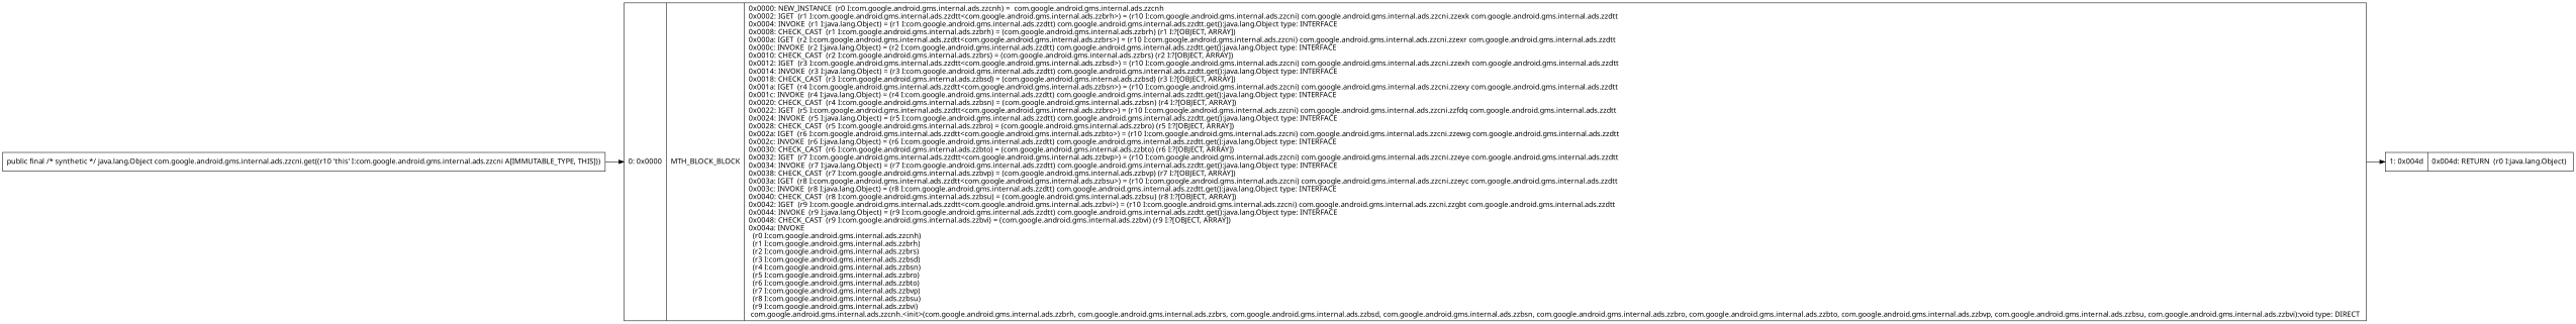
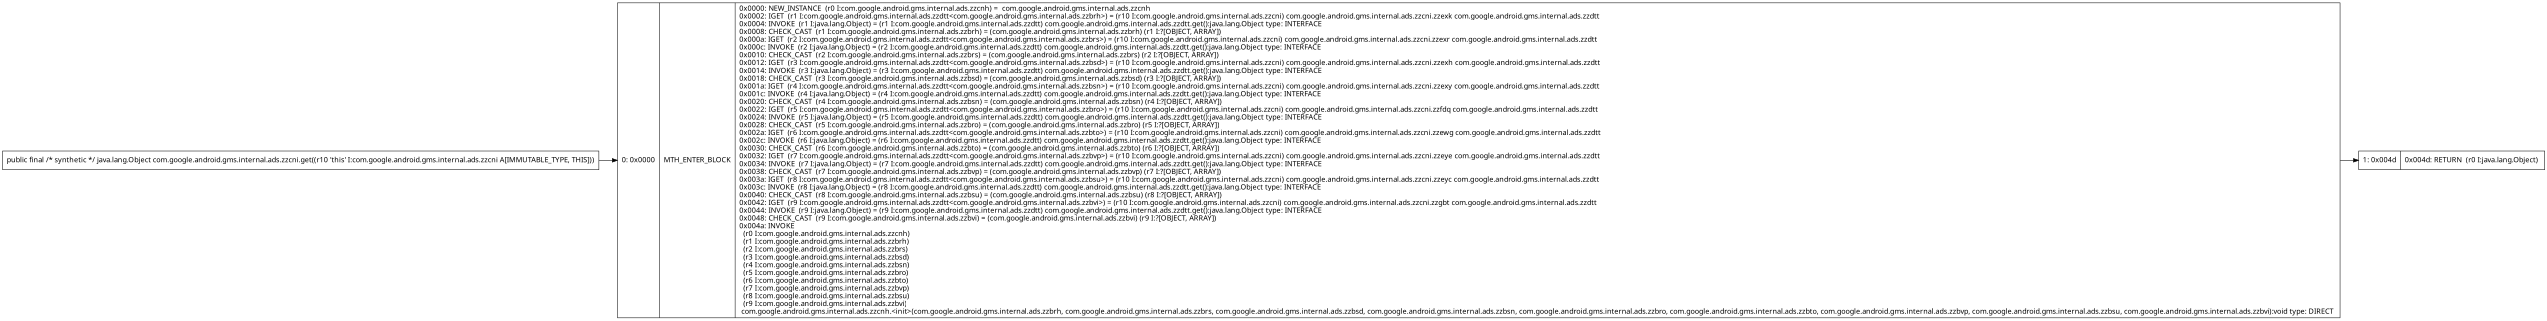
  digraph {
    rankdir=LR
    fontname="Noto Sans"
    node [shape=record fontname="Noto Sans"]
    edge [fontname="Noto Sans"]
-   n1 [label="{0\:\ 0x0000|MTH_BLOCK_BLOCK\l|0x0000: NEW_INSTANCE  (r0 I:com.google.android.gms.internal.ads.zzcnh) =  com.google.android.gms.internal.ads.zzcnh \l0x0002: IGET  (r1 I:com.google.android.gms.internal.ads.zzdtt\<com.google.android.gms.internal.ads.zzbrh\>) = (r10 I:com.google.android.gms.internal.ads.zzcni) com.google.android.gms.internal.ads.zzcni.zzexk com.google.android.gms.internal.ads.zzdtt \l0x0004: INVOKE  (r1 I:java.lang.Object) = (r1 I:com.google.android.gms.internal.ads.zzdtt) com.google.android.gms.internal.ads.zzdtt.get():java.lang.Object type: INTERFACE \l0x0008: CHECK_CAST  (r1 I:com.google.android.gms.internal.ads.zzbrh) = (com.google.android.gms.internal.ads.zzbrh) (r1 I:?[OBJECT, ARRAY]) \l0x000a: IGET  (r2 I:com.google.android.gms.internal.ads.zzdtt\<com.google.android.gms.internal.ads.zzbrs\>) = (r10 I:com.google.android.gms.internal.ads.zzcni) com.google.android.gms.internal.ads.zzcni.zzexr com.google.android.gms.internal.ads.zzdtt \l0x000c: INVOKE  (r2 I:java.lang.Object) = (r2 I:com.google.android.gms.internal.ads.zzdtt) com.google.android.gms.internal.ads.zzdtt.get():java.lang.Object type: INTERFACE \l0x0010: CHECK_CAST  (r2 I:com.google.android.gms.internal.ads.zzbrs) = (com.google.android.gms.internal.ads.zzbrs) (r2 I:?[OBJECT, ARRAY]) \l0x0012: IGET  (r3 I:com.google.android.gms.internal.ads.zzdtt\<com.google.android.gms.internal.ads.zzbsd\>) = (r10 I:com.google.android.gms.internal.ads.zzcni) com.google.android.gms.internal.ads.zzcni.zzexh com.google.android.gms.internal.ads.zzdtt \l0x0014: INVOKE  (r3 I:java.lang.Object) = (r3 I:com.google.android.gms.internal.ads.zzdtt) com.google.android.gms.internal.ads.zzdtt.get():java.lang.Object type: INTERFACE \l0x0018: CHECK_CAST  (r3 I:com.google.android.gms.internal.ads.zzbsd) = (com.google.android.gms.internal.ads.zzbsd) (r3 I:?[OBJECT, ARRAY]) \l0x001a: IGET  (r4 I:com.google.android.gms.internal.ads.zzdtt\<com.google.android.gms.internal.ads.zzbsn\>) = (r10 I:com.google.android.gms.internal.ads.zzcni) com.google.android.gms.internal.ads.zzcni.zzexy com.google.android.gms.internal.ads.zzdtt \l0x001c: INVOKE  (r4 I:java.lang.Object) = (r4 I:com.google.android.gms.internal.ads.zzdtt) com.google.android.gms.internal.ads.zzdtt.get():java.lang.Object type: INTERFACE \l0x0020: CHECK_CAST  (r4 I:com.google.android.gms.internal.ads.zzbsn) = (com.google.android.gms.internal.ads.zzbsn) (r4 I:?[OBJECT, ARRAY]) \l0x0022: IGET  (r5 I:com.google.android.gms.internal.ads.zzdtt\<com.google.android.gms.internal.ads.zzbro\>) = (r10 I:com.google.android.gms.internal.ads.zzcni) com.google.android.gms.internal.ads.zzcni.zzfdq com.google.android.gms.internal.ads.zzdtt \l0x0024: INVOKE  (r5 I:java.lang.Object) = (r5 I:com.google.android.gms.internal.ads.zzdtt) com.google.android.gms.internal.ads.zzdtt.get():java.lang.Object type: INTERFACE \l0x0028: CHECK_CAST  (r5 I:com.google.android.gms.internal.ads.zzbro) = (com.google.android.gms.internal.ads.zzbro) (r5 I:?[OBJECT, ARRAY]) \l0x002a: IGET  (r6 I:com.google.android.gms.internal.ads.zzdtt\<com.google.android.gms.internal.ads.zzbto\>) = (r10 I:com.google.android.gms.internal.ads.zzcni) com.google.android.gms.internal.ads.zzcni.zzewg com.google.android.gms.internal.ads.zzdtt \l0x002c: INVOKE  (r6 I:java.lang.Object) = (r6 I:com.google.android.gms.internal.ads.zzdtt) com.google.android.gms.internal.ads.zzdtt.get():java.lang.Object type: INTERFACE \l0x0030: CHECK_CAST  (r6 I:com.google.android.gms.internal.ads.zzbto) = (com.google.android.gms.internal.ads.zzbto) (r6 I:?[OBJECT, ARRAY]) \l0x0032: IGET  (r7 I:com.google.android.gms.internal.ads.zzdtt\<com.google.android.gms.internal.ads.zzbvp\>) = (r10 I:com.google.android.gms.internal.ads.zzcni) com.google.android.gms.internal.ads.zzcni.zzeye com.google.android.gms.internal.ads.zzdtt \l0x0034: INVOKE  (r7 I:java.lang.Object) = (r7 I:com.google.android.gms.internal.ads.zzdtt) com.google.android.gms.internal.ads.zzdtt.get():java.lang.Object type: INTERFACE \l0x0038: CHECK_CAST  (r7 I:com.google.android.gms.internal.ads.zzbvp) = (com.google.android.gms.internal.ads.zzbvp) (r7 I:?[OBJECT, ARRAY]) \l0x003a: IGET  (r8 I:com.google.android.gms.internal.ads.zzdtt\<com.google.android.gms.internal.ads.zzbsu\>) = (r10 I:com.google.android.gms.internal.ads.zzcni) com.google.android.gms.internal.ads.zzcni.zzeyc com.google.android.gms.internal.ads.zzdtt \l0x003c: INVOKE  (r8 I:java.lang.Object) = (r8 I:com.google.android.gms.internal.ads.zzdtt) com.google.android.gms.internal.ads.zzdtt.get():java.lang.Object type: INTERFACE \l0x0040: CHECK_CAST  (r8 I:com.google.android.gms.internal.ads.zzbsu) = (com.google.android.gms.internal.ads.zzbsu) (r8 I:?[OBJECT, ARRAY]) \l0x0042: IGET  (r9 I:com.google.android.gms.internal.ads.zzdtt\<com.google.android.gms.internal.ads.zzbvi\>) = (r10 I:com.google.android.gms.internal.ads.zzcni) com.google.android.gms.internal.ads.zzcni.zzgbt com.google.android.gms.internal.ads.zzdtt \l0x0044: INVOKE  (r9 I:java.lang.Object) = (r9 I:com.google.android.gms.internal.ads.zzdtt) com.google.android.gms.internal.ads.zzdtt.get():java.lang.Object type: INTERFACE \l0x0048: CHECK_CAST  (r9 I:com.google.android.gms.internal.ads.zzbvi) = (com.google.android.gms.internal.ads.zzbvi) (r9 I:?[OBJECT, ARRAY]) \l0x004a: INVOKE  \l  (r0 I:com.google.android.gms.internal.ads.zzcnh)\l  (r1 I:com.google.android.gms.internal.ads.zzbrh)\l  (r2 I:com.google.android.gms.internal.ads.zzbrs)\l  (r3 I:com.google.android.gms.internal.ads.zzbsd)\l  (r4 I:com.google.android.gms.internal.ads.zzbsn)\l  (r5 I:com.google.android.gms.internal.ads.zzbro)\l  (r6 I:com.google.android.gms.internal.ads.zzbto)\l  (r7 I:com.google.android.gms.internal.ads.zzbvp)\l  (r8 I:com.google.android.gms.internal.ads.zzbsu)\l  (r9 I:com.google.android.gms.internal.ads.zzbvi)\l com.google.android.gms.internal.ads.zzcnh.\<init\>(com.google.android.gms.internal.ads.zzbrh, com.google.android.gms.internal.ads.zzbrs, com.google.android.gms.internal.ads.zzbsd, com.google.android.gms.internal.ads.zzbsn, com.google.android.gms.internal.ads.zzbro, com.google.android.gms.internal.ads.zzbto, com.google.android.gms.internal.ads.zzbvp, com.google.android.gms.internal.ads.zzbsu, com.google.android.gms.internal.ads.zzbvi):void type: DIRECT \l}"]
+   n1 [label="{0\:\ 0x0000|MTH_ENTER_BLOCK\l|0x0000: NEW_INSTANCE  (r0 I:com.google.android.gms.internal.ads.zzcnh) =  com.google.android.gms.internal.ads.zzcnh \l0x0002: IGET  (r1 I:com.google.android.gms.internal.ads.zzdtt\<com.google.android.gms.internal.ads.zzbrh\>) = (r10 I:com.google.android.gms.internal.ads.zzcni) com.google.android.gms.internal.ads.zzcni.zzexk com.google.android.gms.internal.ads.zzdtt \l0x0004: INVOKE  (r1 I:java.lang.Object) = (r1 I:com.google.android.gms.internal.ads.zzdtt) com.google.android.gms.internal.ads.zzdtt.get():java.lang.Object type: INTERFACE \l0x0008: CHECK_CAST  (r1 I:com.google.android.gms.internal.ads.zzbrh) = (com.google.android.gms.internal.ads.zzbrh) (r1 I:?[OBJECT, ARRAY]) \l0x000a: IGET  (r2 I:com.google.android.gms.internal.ads.zzdtt\<com.google.android.gms.internal.ads.zzbrs\>) = (r10 I:com.google.android.gms.internal.ads.zzcni) com.google.android.gms.internal.ads.zzcni.zzexr com.google.android.gms.internal.ads.zzdtt \l0x000c: INVOKE  (r2 I:java.lang.Object) = (r2 I:com.google.android.gms.internal.ads.zzdtt) com.google.android.gms.internal.ads.zzdtt.get():java.lang.Object type: INTERFACE \l0x0010: CHECK_CAST  (r2 I:com.google.android.gms.internal.ads.zzbrs) = (com.google.android.gms.internal.ads.zzbrs) (r2 I:?[OBJECT, ARRAY]) \l0x0012: IGET  (r3 I:com.google.android.gms.internal.ads.zzdtt\<com.google.android.gms.internal.ads.zzbsd\>) = (r10 I:com.google.android.gms.internal.ads.zzcni) com.google.android.gms.internal.ads.zzcni.zzexh com.google.android.gms.internal.ads.zzdtt \l0x0014: INVOKE  (r3 I:java.lang.Object) = (r3 I:com.google.android.gms.internal.ads.zzdtt) com.google.android.gms.internal.ads.zzdtt.get():java.lang.Object type: INTERFACE \l0x0018: CHECK_CAST  (r3 I:com.google.android.gms.internal.ads.zzbsd) = (com.google.android.gms.internal.ads.zzbsd) (r3 I:?[OBJECT, ARRAY]) \l0x001a: IGET  (r4 I:com.google.android.gms.internal.ads.zzdtt\<com.google.android.gms.internal.ads.zzbsn\>) = (r10 I:com.google.android.gms.internal.ads.zzcni) com.google.android.gms.internal.ads.zzcni.zzexy com.google.android.gms.internal.ads.zzdtt \l0x001c: INVOKE  (r4 I:java.lang.Object) = (r4 I:com.google.android.gms.internal.ads.zzdtt) com.google.android.gms.internal.ads.zzdtt.get():java.lang.Object type: INTERFACE \l0x0020: CHECK_CAST  (r4 I:com.google.android.gms.internal.ads.zzbsn) = (com.google.android.gms.internal.ads.zzbsn) (r4 I:?[OBJECT, ARRAY]) \l0x0022: IGET  (r5 I:com.google.android.gms.internal.ads.zzdtt\<com.google.android.gms.internal.ads.zzbro\>) = (r10 I:com.google.android.gms.internal.ads.zzcni) com.google.android.gms.internal.ads.zzcni.zzfdq com.google.android.gms.internal.ads.zzdtt \l0x0024: INVOKE  (r5 I:java.lang.Object) = (r5 I:com.google.android.gms.internal.ads.zzdtt) com.google.android.gms.internal.ads.zzdtt.get():java.lang.Object type: INTERFACE \l0x0028: CHECK_CAST  (r5 I:com.google.android.gms.internal.ads.zzbro) = (com.google.android.gms.internal.ads.zzbro) (r5 I:?[OBJECT, ARRAY]) \l0x002a: IGET  (r6 I:com.google.android.gms.internal.ads.zzdtt\<com.google.android.gms.internal.ads.zzbto\>) = (r10 I:com.google.android.gms.internal.ads.zzcni) com.google.android.gms.internal.ads.zzcni.zzewg com.google.android.gms.internal.ads.zzdtt \l0x002c: INVOKE  (r6 I:java.lang.Object) = (r6 I:com.google.android.gms.internal.ads.zzdtt) com.google.android.gms.internal.ads.zzdtt.get():java.lang.Object type: INTERFACE \l0x0030: CHECK_CAST  (r6 I:com.google.android.gms.internal.ads.zzbto) = (com.google.android.gms.internal.ads.zzbto) (r6 I:?[OBJECT, ARRAY]) \l0x0032: IGET  (r7 I:com.google.android.gms.internal.ads.zzdtt\<com.google.android.gms.internal.ads.zzbvp\>) = (r10 I:com.google.android.gms.internal.ads.zzcni) com.google.android.gms.internal.ads.zzcni.zzeye com.google.android.gms.internal.ads.zzdtt \l0x0034: INVOKE  (r7 I:java.lang.Object) = (r7 I:com.google.android.gms.internal.ads.zzdtt) com.google.android.gms.internal.ads.zzdtt.get():java.lang.Object type: INTERFACE \l0x0038: CHECK_CAST  (r7 I:com.google.android.gms.internal.ads.zzbvp) = (com.google.android.gms.internal.ads.zzbvp) (r7 I:?[OBJECT, ARRAY]) \l0x003a: IGET  (r8 I:com.google.android.gms.internal.ads.zzdtt\<com.google.android.gms.internal.ads.zzbsu\>) = (r10 I:com.google.android.gms.internal.ads.zzcni) com.google.android.gms.internal.ads.zzcni.zzeyc com.google.android.gms.internal.ads.zzdtt \l0x003c: INVOKE  (r8 I:java.lang.Object) = (r8 I:com.google.android.gms.internal.ads.zzdtt) com.google.android.gms.internal.ads.zzdtt.get():java.lang.Object type: INTERFACE \l0x0040: CHECK_CAST  (r8 I:com.google.android.gms.internal.ads.zzbsu) = (com.google.android.gms.internal.ads.zzbsu) (r8 I:?[OBJECT, ARRAY]) \l0x0042: IGET  (r9 I:com.google.android.gms.internal.ads.zzdtt\<com.google.android.gms.internal.ads.zzbvi\>) = (r10 I:com.google.android.gms.internal.ads.zzcni) com.google.android.gms.internal.ads.zzcni.zzgbt com.google.android.gms.internal.ads.zzdtt \l0x0044: INVOKE  (r9 I:java.lang.Object) = (r9 I:com.google.android.gms.internal.ads.zzdtt) com.google.android.gms.internal.ads.zzdtt.get():java.lang.Object type: INTERFACE \l0x0048: CHECK_CAST  (r9 I:com.google.android.gms.internal.ads.zzbvi) = (com.google.android.gms.internal.ads.zzbvi) (r9 I:?[OBJECT, ARRAY]) \l0x004a: INVOKE  \l  (r0 I:com.google.android.gms.internal.ads.zzcnh)\l  (r1 I:com.google.android.gms.internal.ads.zzbrh)\l  (r2 I:com.google.android.gms.internal.ads.zzbrs)\l  (r3 I:com.google.android.gms.internal.ads.zzbsd)\l  (r4 I:com.google.android.gms.internal.ads.zzbsn)\l  (r5 I:com.google.android.gms.internal.ads.zzbro)\l  (r6 I:com.google.android.gms.internal.ads.zzbto)\l  (r7 I:com.google.android.gms.internal.ads.zzbvp)\l  (r8 I:com.google.android.gms.internal.ads.zzbsu)\l  (r9 I:com.google.android.gms.internal.ads.zzbvi)\l com.google.android.gms.internal.ads.zzcnh.\<init\>(com.google.android.gms.internal.ads.zzbrh, com.google.android.gms.internal.ads.zzbrs, com.google.android.gms.internal.ads.zzbsd, com.google.android.gms.internal.ads.zzbsn, com.google.android.gms.internal.ads.zzbro, com.google.android.gms.internal.ads.zzbto, com.google.android.gms.internal.ads.zzbvp, com.google.android.gms.internal.ads.zzbsu, com.google.android.gms.internal.ads.zzbvi):void type: DIRECT \l}"]
    n2 [label="{1\:\ 0x004d|0x004d: RETURN  (r0 I:java.lang.Object) \l}"]
    n3 [label="{public final \/* synthetic *\/ java.lang.Object com.google.android.gms.internal.ads.zzcni.get((r10 'this' I:com.google.android.gms.internal.ads.zzcni A[IMMUTABLE_TYPE, THIS])) }"]
    n1 -> n2
    n3 -> n1
  }
